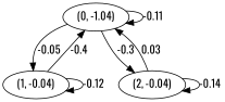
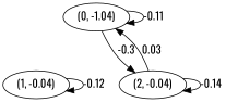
  digraph {
    fontname=Oswald
    node [fontname=Oswald]
    edge [fontname=Oswald]
    n1 [label="(0, -1.04)"]
    n2 [label="(1, -0.04)"]
    n3 [label="(2, -0.04)"]
    n1 -> n1 [label=-0.11]
-   n1 -> n2 [label=-0.05]
    n1 -> n3 [label=-0.3]
-   n2 -> n1 [label=-0.4]
    n2 -> n2 [label=-0.12]
    n3 -> n1 [label=0.03]
    n3 -> n3 [label=-0.14]
  }
